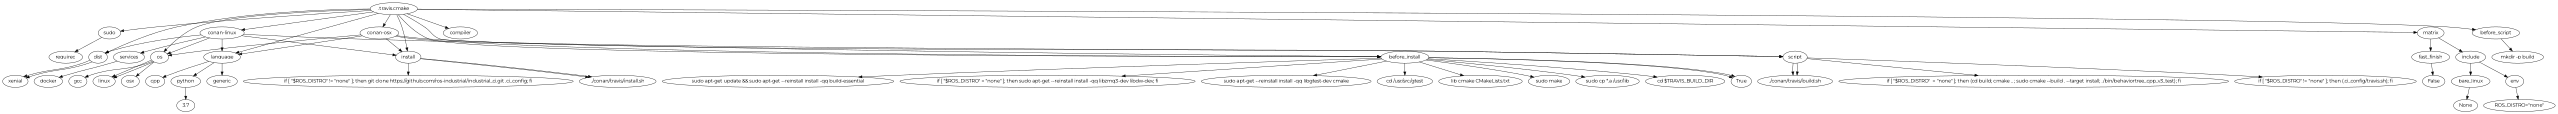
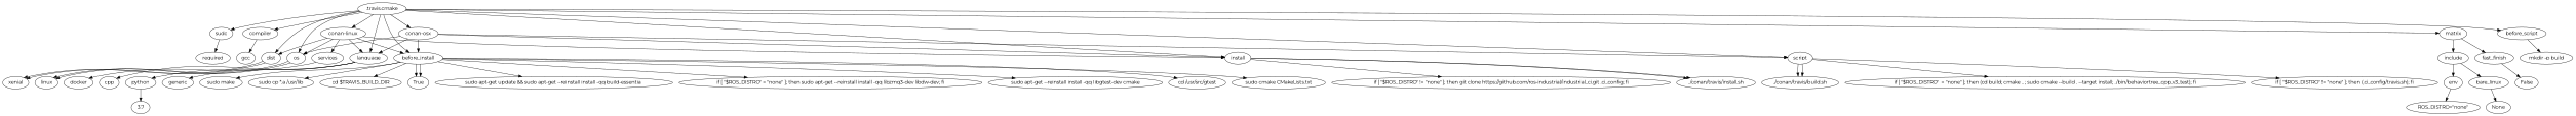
  digraph {
    fontname=Montserrat
    node [fontname=Montserrat]
    edge [fontname=Montserrat]
    n1 [label=".travis.cmake"]
    sudo
    dist
    language
    os
    compiler
    "conan-linux"
    before_install
    install
    script
    "conan-osx"
    matrix
    before_script
    required
    xenial
    cpp
    python
    generic
    linux
-   osx
    gcc
    services
    True
    "sudo apt-get update && sudo apt-get --reinstall install -qq build-essential"
    "if [ \"$ROS_DISTRO\" = \"none\" ]; then sudo apt-get --reinstall install -qq libzmq3-dev libdw-dev; fi"
    "sudo apt-get --reinstall install -qq libgtest-dev cmake"
    "cd /usr/src/gtest"
-   "sudo cmake CMakeLists.txt" [label="lib cmake CMakeLists.txt"]
+   "sudo cmake CMakeLists.txt"
    "sudo make"
    "sudo cp *.a /usr/lib"
    "cd $TRAVIS_BUILD_DIR"
    "./conan/travis/install.sh"
    "if [ \"$ROS_DISTRO\" != \"none\" ]; then git clone https://github.com/ros-industrial/industrial_ci.git .ci_config; fi"
    "./conan/travis/build.sh"
    "if [ \"$ROS_DISTRO\"  = \"none\" ]; then (cd build; cmake .. ; sudo cmake --build . --target install; ./bin/behaviortree_cpp_v3_test); fi"
    "if [ \"$ROS_DISTRO\" != \"none\" ]; then (.ci_config/travis.sh); fi"
    include
    fast_finish
    "mkdir -p build"
    3.7
    docker
    bare_linux
    env
    False
    None
    "ROS_DISTRO=\"none\""
    n1 -> sudo
    n1 -> dist
    n1 -> language
    n1 -> os
    n1 -> compiler
    n1 -> "conan-linux"
    n1 -> before_install
    n1 -> install
    n1 -> script
    n1 -> "conan-osx"
    n1 -> matrix
    n1 -> before_script
    sudo -> required
    dist -> xenial
    dist -> xenial
    language -> cpp
    language -> python
    language -> generic
    os -> linux
    os -> linux
-   os -> osx
-   os -> gcc
+   compiler -> gcc
    "conan-linux" -> dist
    "conan-linux" -> language
    "conan-linux" -> os
    "conan-linux" -> before_install
    "conan-linux" -> install
    "conan-linux" -> services
    before_install -> True
    before_install -> True
    before_install -> "sudo apt-get update && sudo apt-get --reinstall install -qq build-essential"
    before_install -> "if [ \"$ROS_DISTRO\" = \"none\" ]; then sudo apt-get --reinstall install -qq libzmq3-dev libdw-dev; fi"
    before_install -> "sudo apt-get --reinstall install -qq libgtest-dev cmake"
    before_install -> "cd /usr/src/gtest"
    before_install -> "sudo cmake CMakeLists.txt"
    before_install -> "sudo make"
    before_install -> "sudo cp *.a /usr/lib"
    before_install -> "cd $TRAVIS_BUILD_DIR"
    install -> "./conan/travis/install.sh"
    install -> "./conan/travis/install.sh"
    install -> "if [ \"$ROS_DISTRO\" != \"none\" ]; then git clone https://github.com/ros-industrial/industrial_ci.git .ci_config; fi"
    script -> "./conan/travis/build.sh"
    script -> "./conan/travis/build.sh"
    script -> "if [ \"$ROS_DISTRO\"  = \"none\" ]; then (cd build; cmake .. ; sudo cmake --build . --target install; ./bin/behaviortree_cpp_v3_test); fi"
    script -> "if [ \"$ROS_DISTRO\" != \"none\" ]; then (.ci_config/travis.sh); fi"
    "conan-osx" -> language
    "conan-osx" -> os
    "conan-osx" -> before_install
    "conan-osx" -> install
    "conan-osx" -> script
    matrix -> include
    matrix -> fast_finish
    before_script -> "mkdir -p build"
    python -> 3.7
    services -> docker
    include -> bare_linux
    include -> env
    fast_finish -> False
    bare_linux -> None
    env -> "ROS_DISTRO=\"none\""
  }
